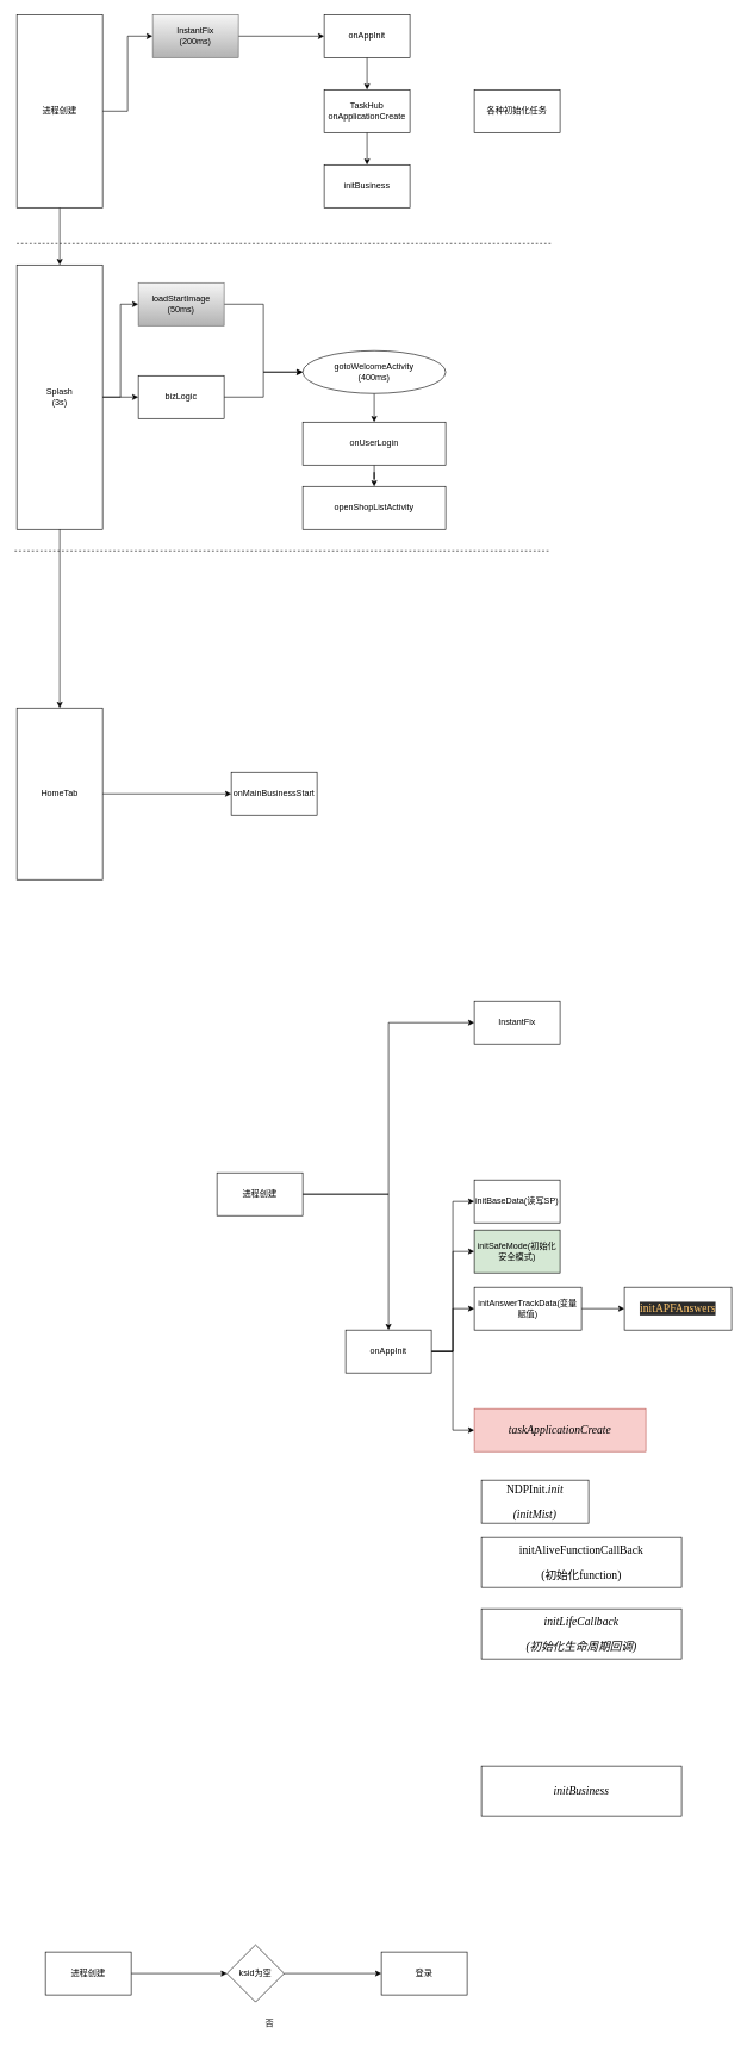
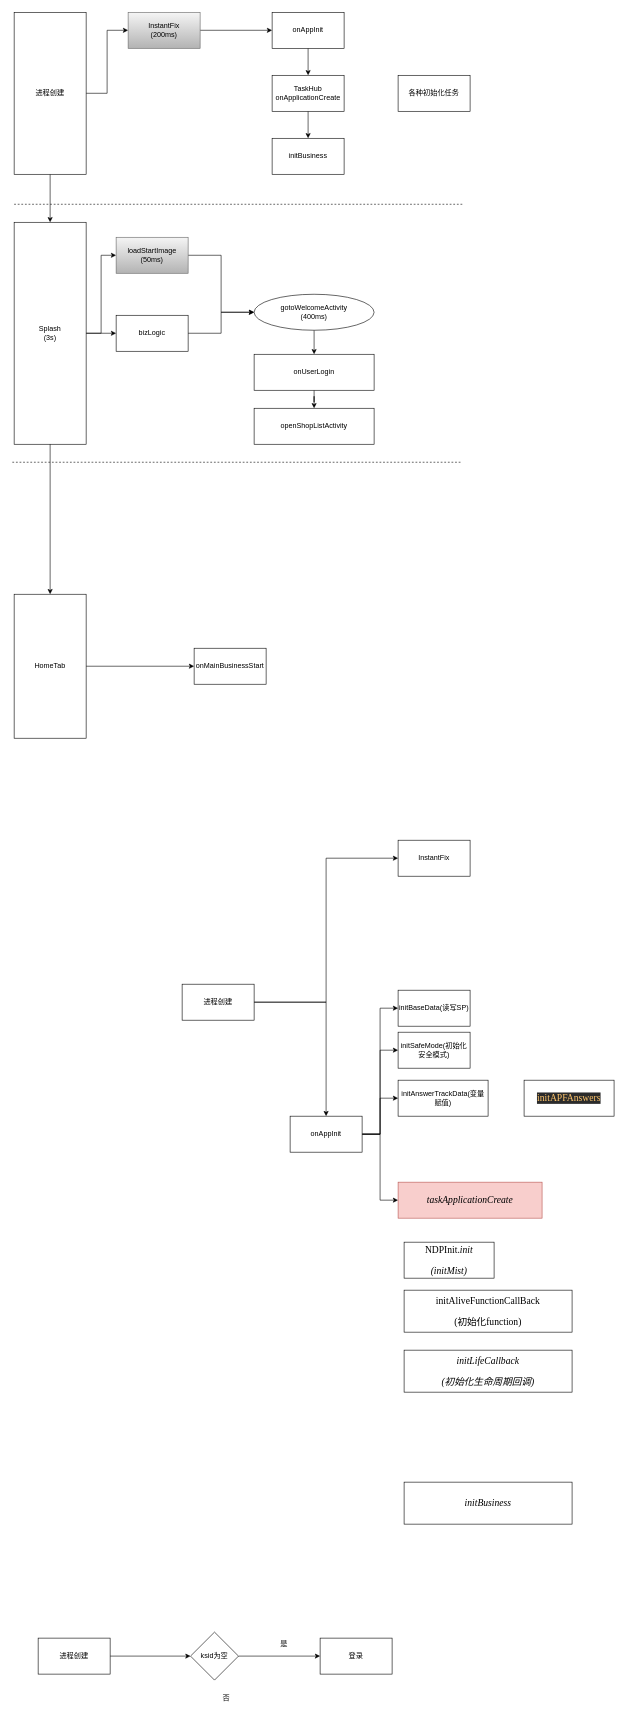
  <mxCell id="0" />
  <mxCell id="1" parent="0" />
  <mxCell id="2" style="edgeStyle=orthogonalEdgeStyle;rounded=0;orthogonalLoop=1;jettySize=auto;html=1;entryX=0.5;entryY=0;entryDx=0;entryDy=0;" parent="1" source="4" target="7" edge="1"><mxGeometry relative="1" as="geometry" /></mxCell>
  <mxCell id="3" style="edgeStyle=orthogonalEdgeStyle;rounded=0;orthogonalLoop=1;jettySize=auto;html=1;entryX=0;entryY=0.5;entryDx=0;entryDy=0;" parent="1" source="4" target="10" edge="1"><mxGeometry relative="1" as="geometry" /></mxCell>
  <mxCell id="4" value="进程创建" style="rounded=0;whiteSpace=wrap;html=1;" parent="1" vertex="1"><mxGeometry x="23" y="20" width="120" height="270" as="geometry" /></mxCell>
  <mxCell id="5" style="edgeStyle=orthogonalEdgeStyle;rounded=0;orthogonalLoop=1;jettySize=auto;html=1;entryX=0;entryY=0.5;entryDx=0;entryDy=0;" parent="1" source="7" target="14" edge="1"><mxGeometry relative="1" as="geometry" /></mxCell>
  <mxCell id="6" style="edgeStyle=orthogonalEdgeStyle;rounded=0;orthogonalLoop=1;jettySize=auto;html=1;" parent="1" source="7" target="16" edge="1"><mxGeometry relative="1" as="geometry" /></mxCell>
  <mxCell id="7" value="Splash&lt;br&gt;(3s)" style="rounded=0;whiteSpace=wrap;html=1;" parent="1" vertex="1"><mxGeometry x="23" y="370" width="120" height="370" as="geometry" /></mxCell>
  <mxCell id="8" style="edgeStyle=orthogonalEdgeStyle;rounded=0;orthogonalLoop=1;jettySize=auto;html=1;entryX=0.5;entryY=0;entryDx=0;entryDy=0;" parent="1" source="7" target="23" edge="1"><mxGeometry relative="1" as="geometry"><mxPoint x="83" y="870" as="sourcePoint" /></mxGeometry></mxCell>
  <mxCell id="9" style="edgeStyle=orthogonalEdgeStyle;rounded=0;orthogonalLoop=1;jettySize=auto;html=1;entryX=0;entryY=0.5;entryDx=0;entryDy=0;" parent="1" source="10" target="12" edge="1"><mxGeometry relative="1" as="geometry" /></mxCell>
  <mxCell id="10" value="InstantFix&lt;br&gt;(200ms)" style="rounded=0;whiteSpace=wrap;html=1;gradientColor=#b3b3b3;fillColor=#f5f5f5;strokeColor=#666666;" parent="1" vertex="1"><mxGeometry x="213" y="20" width="120" height="60" as="geometry" /></mxCell>
  <mxCell id="11" style="edgeStyle=orthogonalEdgeStyle;rounded=0;orthogonalLoop=1;jettySize=auto;html=1;entryX=0.5;entryY=0;entryDx=0;entryDy=0;" parent="1" source="12" target="18" edge="1"><mxGeometry relative="1" as="geometry" /></mxCell>
  <mxCell id="12" value="onAppInit" style="rounded=0;whiteSpace=wrap;html=1;" parent="1" vertex="1"><mxGeometry x="453" y="20" width="120" height="60" as="geometry" /></mxCell>
  <mxCell id="13" style="edgeStyle=orthogonalEdgeStyle;rounded=0;orthogonalLoop=1;jettySize=auto;html=1;entryX=0;entryY=0.5;entryDx=0;entryDy=0;" parent="1" source="14" target="25" edge="1"><mxGeometry relative="1" as="geometry" /></mxCell>
  <mxCell id="14" value="loadStartImage&lt;br&gt;(50ms)" style="rounded=0;whiteSpace=wrap;html=1;gradientColor=#b3b3b3;fillColor=#f5f5f5;strokeColor=#666666;" parent="1" vertex="1"><mxGeometry x="193" y="395" width="120" height="60" as="geometry" /></mxCell>
  <mxCell id="15" style="edgeStyle=orthogonalEdgeStyle;rounded=0;orthogonalLoop=1;jettySize=auto;html=1;entryX=0;entryY=0.5;entryDx=0;entryDy=0;" parent="1" source="16" target="25" edge="1"><mxGeometry relative="1" as="geometry" /></mxCell>
  <mxCell id="16" value="bizLogic" style="rounded=0;whiteSpace=wrap;html=1;" parent="1" vertex="1"><mxGeometry x="193" y="525" width="120" height="60" as="geometry" /></mxCell>
  <mxCell id="17" style="edgeStyle=orthogonalEdgeStyle;rounded=0;orthogonalLoop=1;jettySize=auto;html=1;" parent="1" source="18" target="19" edge="1"><mxGeometry relative="1" as="geometry" /></mxCell>
  <mxCell id="18" value="TaskHub&lt;br&gt;onApplicationCreate" style="rounded=0;whiteSpace=wrap;html=1;" parent="1" vertex="1"><mxGeometry x="453" y="125" width="120" height="60" as="geometry" /></mxCell>
  <mxCell id="19" value="initBusiness" style="rounded=0;whiteSpace=wrap;html=1;" parent="1" vertex="1"><mxGeometry x="453" y="230" width="120" height="60" as="geometry" /></mxCell>
  <mxCell id="20" value="" style="endArrow=none;dashed=1;html=1;" parent="1" edge="1"><mxGeometry width="50" height="50" relative="1" as="geometry"><mxPoint x="23" y="340" as="sourcePoint" /><mxPoint x="773" y="340" as="targetPoint" /></mxGeometry></mxCell>
  <mxCell id="21" value="" style="endArrow=none;dashed=1;html=1;" parent="1" edge="1"><mxGeometry width="50" height="50" relative="1" as="geometry"><mxPoint x="20" y="770" as="sourcePoint" /><mxPoint x="770" y="770" as="targetPoint" /></mxGeometry></mxCell>
  <mxCell id="22" style="edgeStyle=orthogonalEdgeStyle;rounded=0;orthogonalLoop=1;jettySize=auto;html=1;entryX=0;entryY=0.5;entryDx=0;entryDy=0;" parent="1" source="23" target="30" edge="1"><mxGeometry relative="1" as="geometry" /></mxCell>
  <mxCell id="23" value="HomeTab" style="rounded=0;whiteSpace=wrap;html=1;" parent="1" vertex="1"><mxGeometry x="23" y="990" width="120" height="240" as="geometry" /></mxCell>
  <mxCell id="24" style="edgeStyle=orthogonalEdgeStyle;rounded=0;orthogonalLoop=1;jettySize=auto;html=1;entryX=0.5;entryY=0;entryDx=0;entryDy=0;" parent="1" source="25" target="28" edge="1"><mxGeometry relative="1" as="geometry" /></mxCell>
  <mxCell id="25" value="gotoWelcomeActivity&lt;br&gt;(400ms)" style="ellipse;whiteSpace=wrap;html=1;" parent="1" vertex="1"><mxGeometry x="423" y="490" width="200" height="60" as="geometry" /></mxCell>
  <mxCell id="26" value="各种初始化任务" style="rounded=0;whiteSpace=wrap;html=1;" parent="1" vertex="1"><mxGeometry x="663" y="125" width="120" height="60" as="geometry" /></mxCell>
  <mxCell id="27" style="edgeStyle=orthogonalEdgeStyle;rounded=0;orthogonalLoop=1;jettySize=auto;html=1;entryX=0.5;entryY=0;entryDx=0;entryDy=0;" parent="1" source="28" target="29" edge="1"><mxGeometry relative="1" as="geometry" /></mxCell>
  <mxCell id="28" value="onUserLogin" style="rounded=0;whiteSpace=wrap;html=1;" parent="1" vertex="1"><mxGeometry x="423" y="590" width="200" height="60" as="geometry" /></mxCell>
  <mxCell id="29" value="openShopListActivity" style="rounded=0;whiteSpace=wrap;html=1;" parent="1" vertex="1"><mxGeometry x="423" y="680" width="200" height="60" as="geometry" /></mxCell>
  <mxCell id="30" value="onMainBusinessStart" style="rounded=0;whiteSpace=wrap;html=1;" parent="1" vertex="1"><mxGeometry x="323" y="1080" width="120" height="60" as="geometry" /></mxCell>
  <mxCell id="31" style="edgeStyle=orthogonalEdgeStyle;rounded=0;orthogonalLoop=1;jettySize=auto;html=1;entryX=0;entryY=0.5;entryDx=0;entryDy=0;" parent="1" source="33" target="34" edge="1"><mxGeometry relative="1" as="geometry" /></mxCell>
  <mxCell id="32" style="edgeStyle=orthogonalEdgeStyle;rounded=0;orthogonalLoop=1;jettySize=auto;html=1;" parent="1" source="33" target="39" edge="1"><mxGeometry relative="1" as="geometry" /></mxCell>
  <mxCell id="33" value="进程创建" style="rounded=0;whiteSpace=wrap;html=1;" parent="1" vertex="1"><mxGeometry x="303" y="1640" width="120" height="60" as="geometry" /></mxCell>
  <mxCell id="34" value="InstantFix" style="rounded=0;whiteSpace=wrap;html=1;" parent="1" vertex="1"><mxGeometry x="663" y="1400" width="120" height="60" as="geometry" /></mxCell>
  <mxCell id="35" style="edgeStyle=orthogonalEdgeStyle;rounded=0;orthogonalLoop=1;jettySize=auto;html=1;entryX=0;entryY=0.5;entryDx=0;entryDy=0;" parent="1" source="39" target="40" edge="1"><mxGeometry relative="1" as="geometry" /></mxCell>
  <mxCell id="36" style="edgeStyle=orthogonalEdgeStyle;rounded=0;orthogonalLoop=1;jettySize=auto;html=1;entryX=0;entryY=0.5;entryDx=0;entryDy=0;" parent="1" source="39" target="41" edge="1"><mxGeometry relative="1" as="geometry" /></mxCell>
  <mxCell id="37" style="edgeStyle=orthogonalEdgeStyle;rounded=0;orthogonalLoop=1;jettySize=auto;html=1;entryX=0;entryY=0.5;entryDx=0;entryDy=0;" parent="1" source="39" target="43" edge="1"><mxGeometry relative="1" as="geometry" /></mxCell>
  <mxCell id="38" style="edgeStyle=orthogonalEdgeStyle;rounded=0;orthogonalLoop=1;jettySize=auto;html=1;entryX=0;entryY=0.5;entryDx=0;entryDy=0;" parent="1" source="39" target="45" edge="1"><mxGeometry relative="1" as="geometry" /></mxCell>
  <mxCell id="39" value="onAppInit" style="rounded=0;whiteSpace=wrap;html=1;" parent="1" vertex="1"><mxGeometry x="483" y="1860" width="120" height="60" as="geometry" /></mxCell>
  <mxCell id="40" value="initBaseData(读写SP)" style="rounded=0;whiteSpace=wrap;html=1;" parent="1" vertex="1"><mxGeometry x="663" y="1650" width="120" height="60" as="geometry" /></mxCell>
- <mxCell id="41" value="initSafeMode(初始化安全模式)" style="rounded=0;whiteSpace=wrap;html=1;fillColor=#d5e8d4;" parent="1" vertex="1"><mxGeometry x="663" y="1720" width="120" height="60" as="geometry" /></mxCell>
- <mxCell id="42" style="edgeStyle=orthogonalEdgeStyle;rounded=0;orthogonalLoop=1;jettySize=auto;html=1;entryX=0;entryY=0.5;entryDx=0;entryDy=0;" parent="1" source="43" target="44" edge="1"><mxGeometry relative="1" as="geometry" /></mxCell>
+ <mxCell id="41" value="initSafeMode(初始化安全模式)" style="rounded=0;whiteSpace=wrap;html=1;" parent="1" vertex="1"><mxGeometry x="663" y="1720" width="120" height="60" as="geometry" /></mxCell>
  <mxCell id="43" value="initAnswerTrackData(变量赋值)" style="rounded=0;whiteSpace=wrap;html=1;" parent="1" vertex="1"><mxGeometry x="663" y="1800" width="150" height="60" as="geometry" /></mxCell>
  <mxCell id="44" value="&lt;pre style=&quot;background-color: #2b2b2b ; color: #a9b7c6 ; font-family: &amp;#34;menlo&amp;#34; ; font-size: 12.0pt&quot;&gt;&lt;span style=&quot;color: #ffc66d&quot;&gt;initAPFAnswers&lt;/span&gt;&lt;/pre&gt;" style="rounded=0;whiteSpace=wrap;html=1;" parent="1" vertex="1"><mxGeometry x="873" y="1800" width="150" height="60" as="geometry" /></mxCell>
  <mxCell id="45" value="&lt;pre style=&quot;font-family: &amp;#34;menlo&amp;#34; ; font-size: 12pt&quot;&gt;&lt;span style=&quot;font-style: italic&quot;&gt;taskApplicationCreate&lt;/span&gt;&lt;/pre&gt;" style="rounded=0;whiteSpace=wrap;html=1;fillColor=#f8cecc;strokeColor=#b85450;" parent="1" vertex="1"><mxGeometry x="663" y="1970" width="240" height="60" as="geometry" /></mxCell>
  <mxCell id="46" value="&lt;pre style=&quot;font-family: &amp;#34;menlo&amp;#34; ; font-size: 12pt&quot;&gt;NDPInit.&lt;span style=&quot;font-style: italic&quot;&gt;init&lt;/span&gt;&lt;/pre&gt;&lt;pre style=&quot;font-family: &amp;#34;menlo&amp;#34; ; font-size: 12pt&quot;&gt;&lt;span style=&quot;font-style: italic&quot;&gt;(initMist)&lt;/span&gt;&lt;/pre&gt;" style="rounded=0;whiteSpace=wrap;html=1;" parent="1" vertex="1"><mxGeometry x="673" y="2070" width="150" height="60" as="geometry" /></mxCell>
  <mxCell id="47" value="&lt;pre style=&quot;font-family: &amp;#34;menlo&amp;#34; ; font-size: 12pt&quot;&gt;&lt;pre style=&quot;font-family: &amp;#34;menlo&amp;#34; ; font-size: 12pt&quot;&gt;initAliveFunctionCallBack&lt;/pre&gt;&lt;pre style=&quot;font-family: &amp;#34;menlo&amp;#34; ; font-size: 12pt&quot;&gt;(初始化function)&lt;/pre&gt;&lt;/pre&gt;" style="rounded=0;whiteSpace=wrap;html=1;" parent="1" vertex="1"><mxGeometry x="673" y="2150" width="280" height="70" as="geometry" /></mxCell>
  <mxCell id="48" value="&lt;pre style=&quot;font-family: &amp;#34;menlo&amp;#34; ; font-size: 12pt&quot;&gt;&lt;pre style=&quot;font-family: &amp;#34;menlo&amp;#34; ; font-size: 12pt&quot;&gt;&lt;pre style=&quot;font-family: &amp;#34;menlo&amp;#34; ; font-size: 12pt&quot;&gt;&lt;span style=&quot;font-style: italic&quot;&gt;initLifeCallback&lt;/span&gt;&lt;/pre&gt;&lt;pre style=&quot;font-family: &amp;#34;menlo&amp;#34; ; font-size: 12pt&quot;&gt;&lt;span style=&quot;font-style: italic&quot;&gt;(初始化生命周期回调)&lt;/span&gt;&lt;/pre&gt;&lt;/pre&gt;&lt;/pre&gt;" style="rounded=0;whiteSpace=wrap;html=1;" parent="1" vertex="1"><mxGeometry x="673" y="2250" width="280" height="70" as="geometry" /></mxCell>
  <mxCell id="49" value="&lt;pre style=&quot;font-family: &amp;#34;menlo&amp;#34; ; font-size: 12pt&quot;&gt;&lt;pre style=&quot;font-family: &amp;#34;menlo&amp;#34; ; font-size: 12pt&quot;&gt;&lt;pre style=&quot;font-family: &amp;#34;menlo&amp;#34; ; font-size: 12pt&quot;&gt;&lt;pre style=&quot;font-family: &amp;#34;menlo&amp;#34; ; font-size: 12pt&quot;&gt;&lt;pre style=&quot;font-family: &amp;#34;menlo&amp;#34; ; font-size: 12pt&quot;&gt;&lt;span style=&quot;font-style: italic&quot;&gt;initBusiness&lt;/span&gt;&lt;/pre&gt;&lt;/pre&gt;&lt;/pre&gt;&lt;/pre&gt;&lt;/pre&gt;" style="rounded=0;whiteSpace=wrap;html=1;" parent="1" vertex="1"><mxGeometry x="673" y="2470" width="280" height="70" as="geometry" /></mxCell>
  <mxCell id="50" style="edgeStyle=orthogonalEdgeStyle;rounded=0;orthogonalLoop=1;jettySize=auto;html=1;entryX=0;entryY=0.5;entryDx=0;entryDy=0;" edge="1" parent="1" source="51" target="53"><mxGeometry relative="1" as="geometry" /></mxCell>
  <mxCell id="51" value="进程创建" style="rounded=0;whiteSpace=wrap;html=1;" vertex="1" parent="1"><mxGeometry x="63" y="2730" width="120" height="60" as="geometry" /></mxCell>
  <mxCell id="52" style="edgeStyle=orthogonalEdgeStyle;rounded=0;orthogonalLoop=1;jettySize=auto;html=1;entryX=0;entryY=0.5;entryDx=0;entryDy=0;" edge="1" parent="1" source="53" target="54"><mxGeometry relative="1" as="geometry" /></mxCell>
  <mxCell id="53" value="ksid为空" style="rhombus;whiteSpace=wrap;html=1;" vertex="1" parent="1"><mxGeometry x="317" y="2720" width="80" height="80" as="geometry" /></mxCell>
  <mxCell id="54" value="登录" style="rounded=0;whiteSpace=wrap;html=1;" vertex="1" parent="1"><mxGeometry x="533" y="2730" width="120" height="60" as="geometry" /></mxCell>
+ <mxCell id="55" value="是" style="text;html=1;strokeColor=none;fillColor=none;align=center;verticalAlign=middle;whiteSpace=wrap;rounded=0;" vertex="1" parent="1"><mxGeometry x="453" y="2730" width="40" height="20" as="geometry" /></mxCell>
  <mxCell id="56" value="否" style="text;html=1;strokeColor=none;fillColor=none;align=center;verticalAlign=middle;whiteSpace=wrap;rounded=0;" vertex="1" parent="1"><mxGeometry x="357" y="2820" width="40" height="20" as="geometry" /></mxCell>
